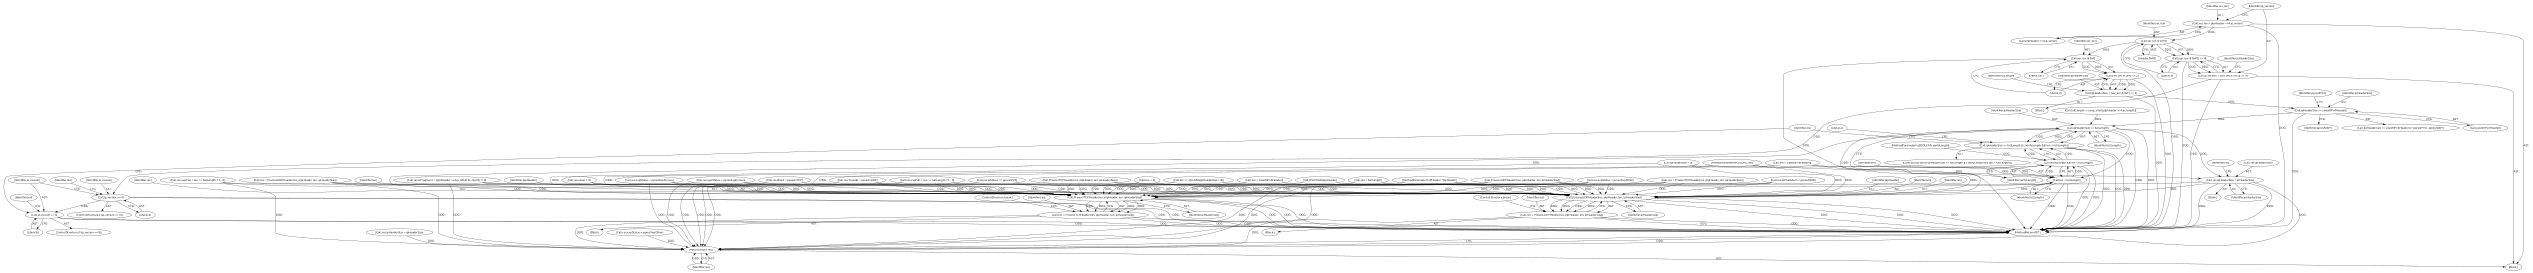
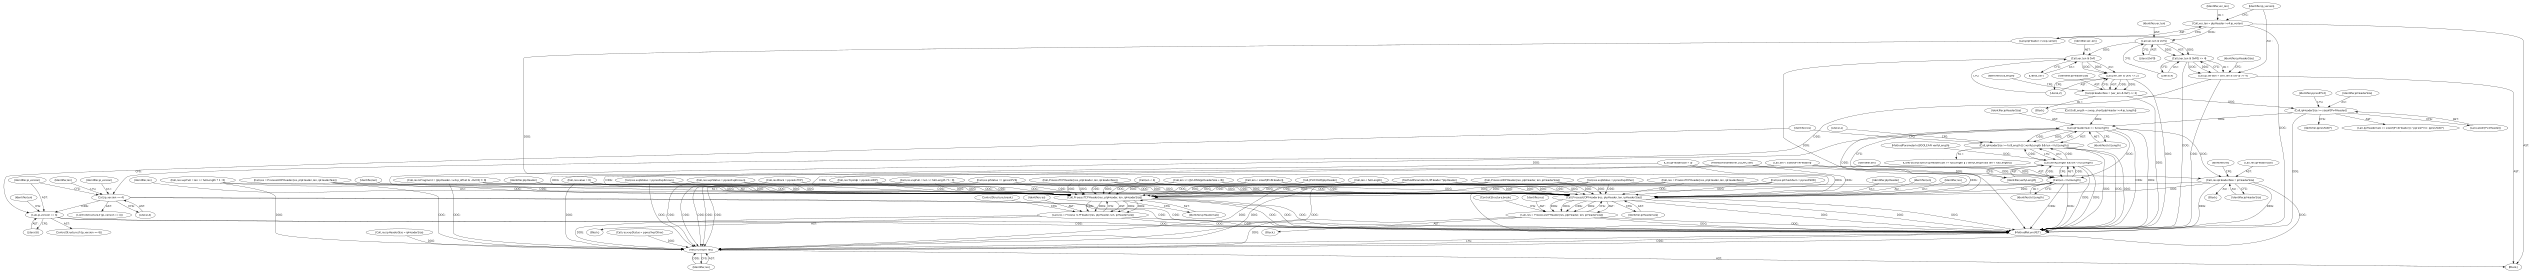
  digraph {
    fontname=Nunito
    node [fontname=Nunito]
    edge [fontname=Nunito]
    n1 [label="(Call,ver_len = pIpHeader->v4.ip_verlen)"]
    n2 [label="(Call,ver_len & 0xF0)"]
    n3 [label="(Block,)"]
    n4 [label="(Call,pIpHeader->v4.ip_verlen)"]
    n5 [label="(MethodReturn,RET)"]
    n6 [label="(Call,(ver_len & 0xF0) >> 4)"]
    n7 [label="(Call,ver_len & 0xF)"]
-   n8 [label="(Header,0xF0)"]
+   n8 [label="(Literal,0xF0)"]
    n9 [label="(Return,return res;)"]
    n10 [label="(Call,ip_version = (ver_len & 0xF0) >> 4)"]
    n11 [label="(Literal,4)"]
    n12 [label="(Call,(ver_len & 0xF) << 2)"]
    n13 [label="(Literal,0xF)"]
    n14 [label="(Call,ip_version == 4)"]
    n15 [label="(Call,ip_version == 6)"]
    n16 [label="(ControlStructure,if (ip_version == 4))"]
    n17 [label="(Literal,4)"]
    n18 [label="(Literal,6)"]
    n19 [label="(ControlStructure,if (ip_version == 6))"]
    n20 [label="(Call,ipHeaderSize = (ver_len & 0xF) << 2)"]
    n21 [label="(Literal,2)"]
    n22 [label="(Call,ipHeaderSize >= sizeof(IPv4Header))"]
    n23 [label="(Block,)"]
    n24 [label="(Call,ipHeaderSize >= fullLength)"]
    n25 [label="(Call,(ipHeaderSize >= sizeof(IPv4Header)) ? ppresIPV4 : ppresNotIP)"]
    n26 [label="(Call,sizeof(IPv4Header))"]
    n27 [label="(Identifier,ppresNotIP)"]
    n28 [label="(Call,ipHeaderSize >= fullLength || ( verifyLength && len < fullLength))"]
    n29 [label="(Call,len < fullLength)"]
    n30 [label="(Call,ProcessTCPHeader(res, pIpHeader, len, ipHeaderSize))"]
    n31 [label="(Call,ProcessUDPHeader(res, pIpHeader, len, ipHeaderSize))"]
    n32 [label="(Call,res.ipHeaderSize = ipHeaderSize)"]
    n33 [label="(Identifier,fullLength)"]
    n34 [label="(Call,verifyLength && len < fullLength)"]
    n35 [label="(ControlStructure,if (ipHeaderSize >= fullLength || ( verifyLength && len < fullLength)))"]
    n36 [label="(Identifier,fullLength)"]
    n37 [label="(Call,res = ProcessTCPHeader(res, pIpHeader, len, ipHeaderSize))"]
    n38 [label="(Identifier,ipHeaderSize)"]
    n39 [label="(Call,res = ProcessUDPHeader(res, pIpHeader, len, ipHeaderSize))"]
    n40 [label="(Identifier,ipHeaderSize)"]
    n41 [label="(Identifier,ipHeaderSize)"]
    n42 [label="(Block,)"]
    n43 [label="(Identifier,verifyLength)"]
    n44 [label="(Block,)"]
    n45 [label="(Identifier,res)"]
    n46 [label="(Block,)"]
    n47 [label="(Call,res.ipHeaderSize = ipHeaderSize)"]
    n48 [label="(Identifier,ipHeaderSize)"]
    n49 [label="(Call,(PUCHAR)pIpHeader)"]
    n50 [label="(Identifier,fullLength)"]
    n51 [label="(Literal,2)"]
    n52 [label="(MethodParameterIn,BOOLEAN verifyLength)"]
    n53 [label="(Call,len < sizeof(IPv6Header))"]
    n54 [label="(MethodParameterIn,IPHeader *pIpHeader)"]
    n55 [label="(ControlStructure,break;)"]
    n56 [label="(Call,len >= ((ULONG)ipHeaderSize + 8))"]
    n57 [label="(ControlStructure,break;)"]
    n58 [label="(Call,ProcessUDPHeader(res, pIpHeader, len, ipHeaderSize))"]
    n59 [label="(Identifier,ip_version)"]
    n60 [label="(Identifier,res)"]
    n61 [label="(Call,res.value = 0)"]
    n62 [label="(Call,fullLength = swap_short(pIpHeader->v4.ip_length))"]
    n63 [label="(Call,res.xxpFull = len >= fullLength ? 1 : 0)"]
    n64 [label="(Call,res = ProcessUDPHeader(res, pIpHeader, len, ipHeaderSize))"]
    n65 [label="(Call,res.IsFragment = (pIpHeader->v4.ip_offset & ~0xC0) != 0)"]
    n66 [label="(Identifier,ip_version)"]
    n67 [label="(Identifier,res)"]
    n68 [label="(Identifier,ip_version)"]
    n69 [label="(Identifier,ver_len)"]
    n70 [label="(Identifier,pIpHeader)"]
    n71 [label="(Identifier,len)"]
    n72 [label="(Call,len < sizeof(IPv4Header))"]
    n73 [label="(Call,len < 4)"]
    n74 [label="(Call,ipHeaderSize = 0)"]
    n75 [label="(Identifier,ipHeaderSize)"]
    n76 [label="(Identifier,res)"]
    n77 [label="(Call,ProcessTCPHeader(res, pIpHeader, len, ipHeaderSize))"]
    n78 [label="(Call,len < fullLength)"]
    n79 [label="(Identifier,ver_len)"]
    n80 [label="(Call,res.xxpStatus = ppresXxpOther)"]
    n81 [label="(Call,res = ProcessTCPHeader(res, pIpHeader, len, ipHeaderSize))"]
    n82 [label="(Identifier,len)"]
    n83 [label="(Call,res.xxpStatus = ppresXxpOther)"]
    n84 [label="(Identifier,res)"]
    n85 [label="(Call,res.ipCheckSum = ppresCSOK)"]
    n86 [label="(Identifier,ipHeaderSize)"]
    n87 [label="(Call,res.xxpStatus = ppresXxpKnown)"]
    n88 [label="(Call,res.xxpStatus = ppresXxpKnown)"]
    n89 [label="(Identifier,pIpHeader)"]
    n90 [label="(Call,res.Block = ppresIsTCP)"]
    n91 [label="(Identifier,ppresIPV4)"]
    n92 [label="(Identifier,len)"]
    n93 [label="(Identifier,res)"]
    n94 [label="(Call,res.ipHeaderSize)"]
    n95 [label="(Identifier,len)"]
    n96 [label="(Call,res.TcpUdp = ppresIsUDP)"]
    n97 [label="(MethodParameterIn,ULONG len)"]
    n98 [label="(Call,res.xxpFull = len >= fullLength ? 1 : 0)"]
    n99 [label="(Identifier,ver_len)"]
    n100 [label="(Call,res.ipStatus == ppresIPV4)"]
    n101 [label="(Identifier,len)"]
    n102 [label="(Identifier,ipHeaderSize)"]
    n103 [label="(Identifier,res)"]
    n1 -> n2 [label="DDG: "]
    n1 -> n3 [label="AST: "]
    n1 -> n4 [label="CFG: "]
    n1 -> n5 [label="DDG: "]
-   n2 -> n5 [label="DDG: "]
+   n4 -> n5 [label="DDG: "]
    n2 -> n6 [label="AST: "]
    n2 -> n6 [label="DDG: "]
    n2 -> n6 [label="DDG: "]
    n2 -> n7 [label="DDG: "]
    n2 -> n8 [label="CFG: "]
    n4 -> n1 [label="AST: "]
    n5 -> n9 [label="CFG: "]
    n6 -> n5 [label="DDG: "]
    n6 -> n10 [label="AST: "]
    n6 -> n10 [label="DDG: "]
    n6 -> n10 [label="DDG: "]
    n6 -> n11 [label="CFG: "]
    n7 -> n5 [label="DDG: "]
    n7 -> n12 [label="AST: "]
    n7 -> n12 [label="DDG: "]
    n7 -> n12 [label="DDG: "]
    n7 -> n13 [label="CFG: "]
    n8 -> n2 [label="AST: "]
    n9 -> n3 [label="AST: "]
    n9 -> n5 [label="DDG: "]
    n9 -> n45 [label="CFG: "]
    n10 -> n3 [label="AST: "]
    n10 -> n5 [label="DDG: "]
    n10 -> n6 [label="CFG: "]
    n10 -> n14 [label="DDG: "]
    n11 -> n2 [label="CFG: "]
    n11 -> n6 [label="AST: "]
    n12 -> n5 [label="DDG: "]
    n12 -> n20 [label="AST: "]
    n12 -> n20 [label="DDG: "]
    n12 -> n20 [label="DDG: "]
    n12 -> n21 [label="CFG: "]
    n13 -> n7 [label="AST: "]
    n14 -> n5 [label="DDG: "]
    n14 -> n5 [label="DDG: "]
    n14 -> n15 [label="DDG: "]
    n14 -> n16 [label="AST: "]
    n14 -> n17 [label="CFG: "]
    n15 -> n5 [label="DDG: "]
    n15 -> n5 [label="DDG: "]
    n15 -> n18 [label="CFG: "]
    n15 -> n19 [label="AST: "]
    n17 -> n14 [label="AST: "]
    n18 -> n15 [label="AST: "]
    n20 -> n5 [label="DDG: "]
    n20 -> n12 [label="CFG: "]
    n20 -> n22 [label="DDG: "]
    n20 -> n23 [label="AST: "]
    n21 -> n7 [label="CFG: "]
    n21 -> n12 [label="AST: "]
    n22 -> n5 [label="DDG: "]
    n22 -> n24 [label="DDG: "]
    n22 -> n25 [label="AST: "]
    n22 -> n26 [label="CFG: "]
    n22 -> n27 [label="CFG: "]
    n24 -> n5 [label="DDG: "]
    n24 -> n5 [label="DDG: "]
    n24 -> n28 [label="AST: "]
    n24 -> n28 [label="DDG: "]
    n24 -> n28 [label="DDG: "]
    n24 -> n29 [label="DDG: "]
    n24 -> n30 [label="DDG: "]
    n24 -> n31 [label="DDG: "]
    n24 -> n32 [label="DDG: "]
    n24 -> n33 [label="CFG: "]
    n26 -> n22 [label="AST: "]
    n28 -> n5 [label="DDG: "]
    n28 -> n5 [label="DDG: "]
    n28 -> n5 [label="DDG: "]
    n28 -> n24 [label="CFG: "]
    n28 -> n34 [label="CFG: "]
    n28 -> n35 [label="AST: "]
    n29 -> n5 [label="DDG: "]
    n29 -> n5 [label="DDG: "]
    n29 -> n30 [label="DDG: "]
    n29 -> n31 [label="DDG: "]
    n29 -> n34 [label="AST: "]
    n29 -> n34 [label="DDG: "]
    n29 -> n34 [label="DDG: "]
    n29 -> n36 [label="CFG: "]
    n30 -> n5 [label="DDG: "]
    n30 -> n5 [label="DDG: "]
    n30 -> n5 [label="DDG: "]
    n30 -> n37 [label="AST: "]
    n30 -> n37 [label="DDG: "]
    n30 -> n37 [label="DDG: "]
    n30 -> n37 [label="DDG: "]
    n30 -> n37 [label="DDG: "]
    n30 -> n38 [label="CFG: "]
    n31 -> n5 [label="DDG: "]
    n31 -> n5 [label="DDG: "]
    n31 -> n5 [label="DDG: "]
    n31 -> n39 [label="AST: "]
    n31 -> n39 [label="DDG: "]
    n31 -> n39 [label="DDG: "]
    n31 -> n39 [label="DDG: "]
    n31 -> n39 [label="DDG: "]
    n31 -> n40 [label="CFG: "]
    n32 -> n5 [label="DDG: "]
    n32 -> n5 [label="DDG: "]
    n32 -> n9 [label="DDG: "]
    n32 -> n30 [label="DDG: "]
    n32 -> n31 [label="DDG: "]
    n32 -> n41 [label="CFG: "]
    n32 -> n42 [label="AST: "]
    n33 -> n24 [label="AST: "]
    n34 -> n5 [label="DDG: "]
    n34 -> n5 [label="DDG: "]
    n34 -> n28 [label="AST: "]
    n34 -> n28 [label="DDG: "]
    n34 -> n28 [label="DDG: "]
    n34 -> n29 [label="CFG: "]
    n34 -> n43 [label="CFG: "]
    n36 -> n29 [label="AST: "]
    n37 -> n5 [label="DDG: "]
    n37 -> n5 [label="DDG: "]
    n37 -> n9 [label="DDG: "]
    n37 -> n30 [label="CFG: "]
    n37 -> n44 [label="AST: "]
    n38 -> n30 [label="AST: "]
    n39 -> n5 [label="DDG: "]
    n39 -> n5 [label="DDG: "]
    n39 -> n9 [label="DDG: "]
    n39 -> n31 [label="CFG: "]
    n39 -> n46 [label="AST: "]
    n40 -> n31 [label="AST: "]
    n41 -> n32 [label="AST: "]
    n43 -> n24 [label="CFG: "]
    n43 -> n34 [label="AST: "]
    n45 -> n9 [label="AST: "]
    n45 -> n9 [label="DDG: "]
    n47 -> n9 [label="DDG: "]
    n48 -> n24 [label="AST: "]
    n49 -> n30 [label="DDG: "]
    n49 -> n31 [label="DDG: "]
    n50 -> n20 [label="CFG: "]
    n51 -> n28 [label="CFG: "]
    n52 -> n34 [label="DDG: "]
    n53 -> n30 [label="DDG: "]
    n53 -> n31 [label="DDG: "]
    n54 -> n30 [label="DDG: "]
    n54 -> n31 [label="DDG: "]
    n55 -> n39 [label="CFG: "]
    n56 -> n30 [label="DDG: "]
    n56 -> n31 [label="DDG: "]
    n57 -> n37 [label="CFG: "]
    n58 -> n30 [label="DDG: "]
    n58 -> n30 [label="DDG: "]
    n58 -> n31 [label="DDG: "]
    n58 -> n31 [label="DDG: "]
    n59 -> n14 [label="AST: "]
    n60 -> n15 [label="CFG: "]
    n60 -> n28 [label="CFG: "]
+   n61 -> n9 [label="DDG: "]
    n61 -> n30 [label="DDG: "]
    n61 -> n31 [label="DDG: "]
    n62 -> n24 [label="DDG: "]
    n63 -> n9 [label="DDG: "]
    n63 -> n30 [label="DDG: "]
    n63 -> n31 [label="DDG: "]
    n64 -> n9 [label="DDG: "]
    n64 -> n30 [label="DDG: "]
    n64 -> n31 [label="DDG: "]
    n65 -> n9 [label="DDG: "]
    n65 -> n30 [label="DDG: "]
    n65 -> n31 [label="DDG: "]
    n66 -> n1 [label="CFG: "]
    n66 -> n10 [label="AST: "]
    n67 -> n32 [label="CFG: "]
    n68 -> n14 [label="CFG: "]
    n68 -> n15 [label="AST: "]
    n69 -> n1 [label="AST: "]
    n70 -> n30 [label="AST: "]
    n71 -> n29 [label="AST: "]
    n72 -> n29 [label="DDG: "]
    n72 -> n30 [label="DDG: "]
    n72 -> n31 [label="DDG: "]
    n73 -> n30 [label="DDG: "]
    n73 -> n31 [label="DDG: "]
    n74 -> n30 [label="DDG: "]
    n74 -> n31 [label="DDG: "]
    n74 -> n32 [label="DDG: "]
    n75 -> n20 [label="AST: "]
    n76 -> n30 [label="AST: "]
    n77 -> n30 [label="DDG: "]
    n77 -> n30 [label="DDG: "]
    n77 -> n31 [label="DDG: "]
    n77 -> n31 [label="DDG: "]
    n78 -> n30 [label="DDG: "]
    n78 -> n31 [label="DDG: "]
    n79 -> n2 [label="AST: "]
    n80 -> n9 [label="DDG: "]
    n80 -> n30 [label="DDG: "]
    n80 -> n31 [label="DDG: "]
    n81 -> n9 [label="DDG: "]
    n81 -> n30 [label="DDG: "]
    n81 -> n31 [label="DDG: "]
    n82 -> n15 [label="CFG: "]
    n83 -> n9 [label="DDG: "]
    n84 -> n39 [label="AST: "]
    n85 -> n9 [label="DDG: "]
    n85 -> n30 [label="DDG: "]
    n85 -> n31 [label="DDG: "]
    n86 -> n22 [label="AST: "]
    n87 -> n9 [label="DDG: "]
    n87 -> n30 [label="DDG: "]
    n87 -> n31 [label="DDG: "]
    n88 -> n9 [label="DDG: "]
    n88 -> n30 [label="DDG: "]
    n88 -> n31 [label="DDG: "]
    n89 -> n31 [label="AST: "]
    n90 -> n9 [label="DDG: "]
    n90 -> n30 [label="DDG: "]
    n90 -> n31 [label="DDG: "]
    n91 -> n22 [label="CFG: "]
    n92 -> n30 [label="AST: "]
    n93 -> n37 [label="AST: "]
    n94 -> n32 [label="AST: "]
    n95 -> n31 [label="AST: "]
    n96 -> n9 [label="DDG: "]
    n96 -> n30 [label="DDG: "]
    n96 -> n31 [label="DDG: "]
    n97 -> n29 [label="DDG: "]
    n97 -> n30 [label="DDG: "]
    n97 -> n31 [label="DDG: "]
    n98 -> n9 [label="DDG: "]
    n98 -> n30 [label="DDG: "]
    n98 -> n31 [label="DDG: "]
    n99 -> n7 [label="AST: "]
    n100 -> n9 [label="DDG: "]
    n100 -> n30 [label="DDG: "]
    n100 -> n31 [label="DDG: "]
    n101 -> n14 [label="CFG: "]
    n102 -> n10 [label="CFG: "]
    n103 -> n31 [label="AST: "]
  }
